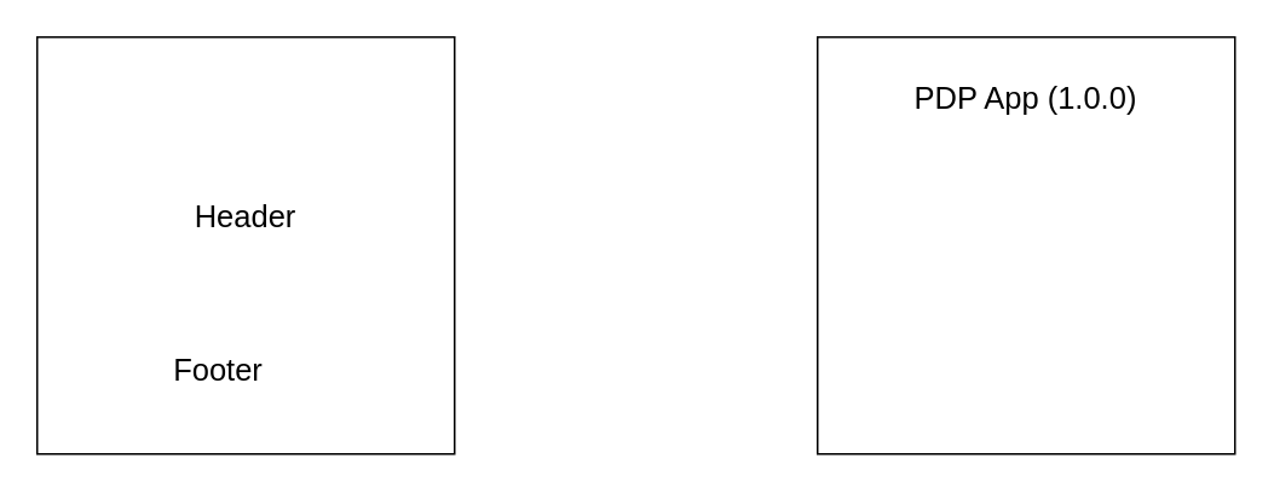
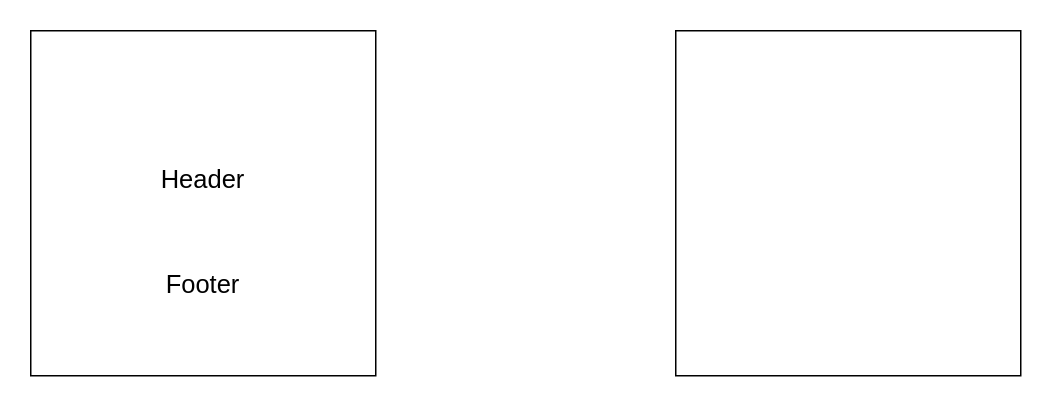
  <mxCell id="0" />
  <mxCell id="1" parent="0" />
  <mxCell id="2" value="" style="whiteSpace=wrap;html=1;aspect=fixed;" vertex="1" parent="1"><mxGeometry x="20" y="20" width="230" height="230" as="geometry" /></mxCell>
  <mxCell id="3" value="&lt;font style=&quot;font-size: 17px&quot;&gt;Header&lt;/font&gt;" style="text;html=1;strokeColor=none;fillColor=none;align=center;verticalAlign=middle;whiteSpace=wrap;rounded=0;spacing=7;" vertex="1" parent="1"><mxGeometry x="55" y="90" width="160" height="60" as="geometry" /></mxCell>
- <mxCell id="4" value="&lt;font style=&quot;font-size: 17px&quot;&gt;Footer&lt;/font&gt;" style="text;html=1;strokeColor=none;fillColor=none;align=center;verticalAlign=middle;whiteSpace=wrap;rounded=0;spacing=7;" vertex="1" parent="1"><mxGeometry x="40" y="175" width="160" height="60" as="geometry" /></mxCell>
+ <mxCell id="4" value="&lt;font style=&quot;font-size: 17px&quot;&gt;Footer&lt;/font&gt;" style="text;html=1;strokeColor=none;fillColor=none;align=center;verticalAlign=middle;whiteSpace=wrap;rounded=0;spacing=7;" vertex="1" parent="1"><mxGeometry x="55" y="160" width="160" height="60" as="geometry" /></mxCell>
  <mxCell id="5" value="" style="whiteSpace=wrap;html=1;aspect=fixed;" vertex="1" parent="1"><mxGeometry x="450" y="20" width="230" height="230" as="geometry" /></mxCell>
- <mxCell id="6" value="&lt;font style=&quot;font-size: 17px&quot;&gt;PDP App (1.0.0)&lt;/font&gt;" style="text;html=1;strokeColor=none;fillColor=none;align=center;verticalAlign=middle;whiteSpace=wrap;rounded=0;spacing=7;" vertex="1" parent="1"><mxGeometry x="485" y="40" width="160" height="30" as="geometry" /></mxCell>
